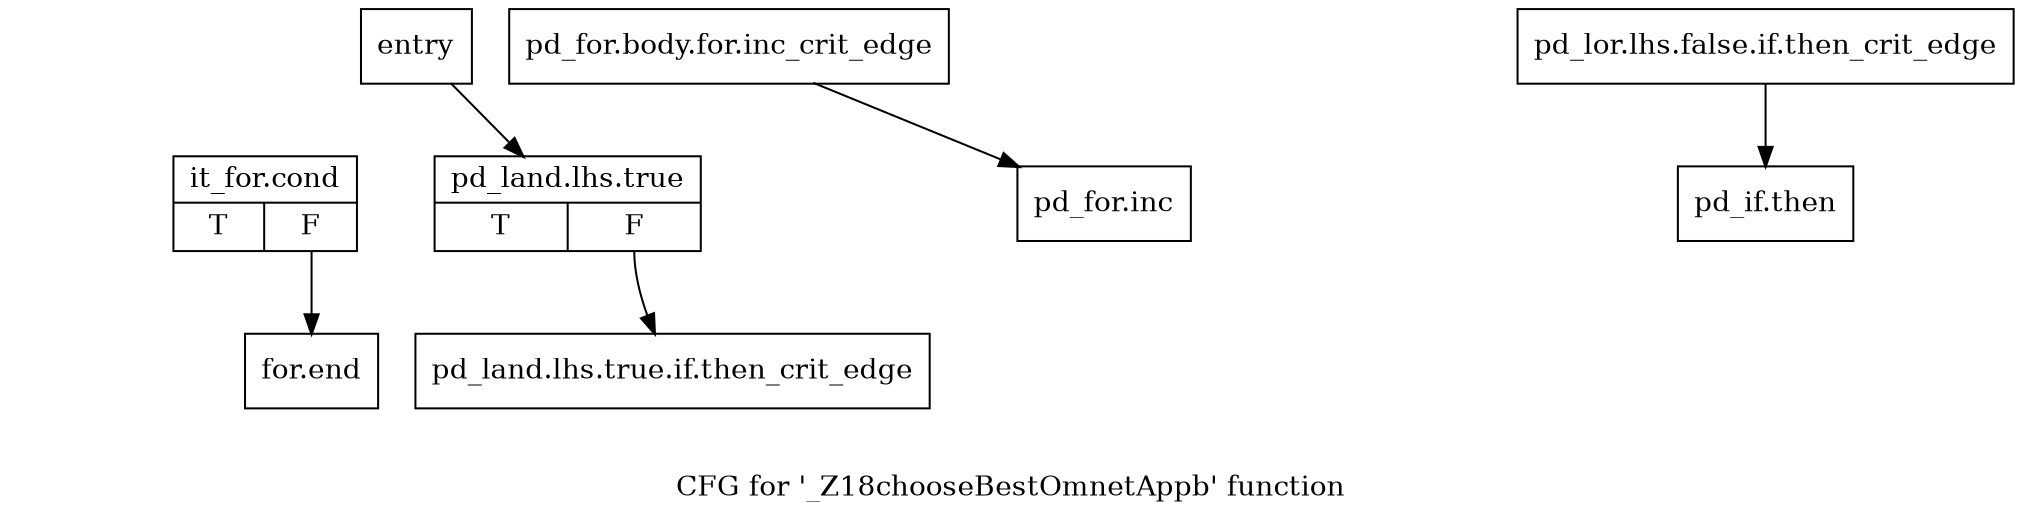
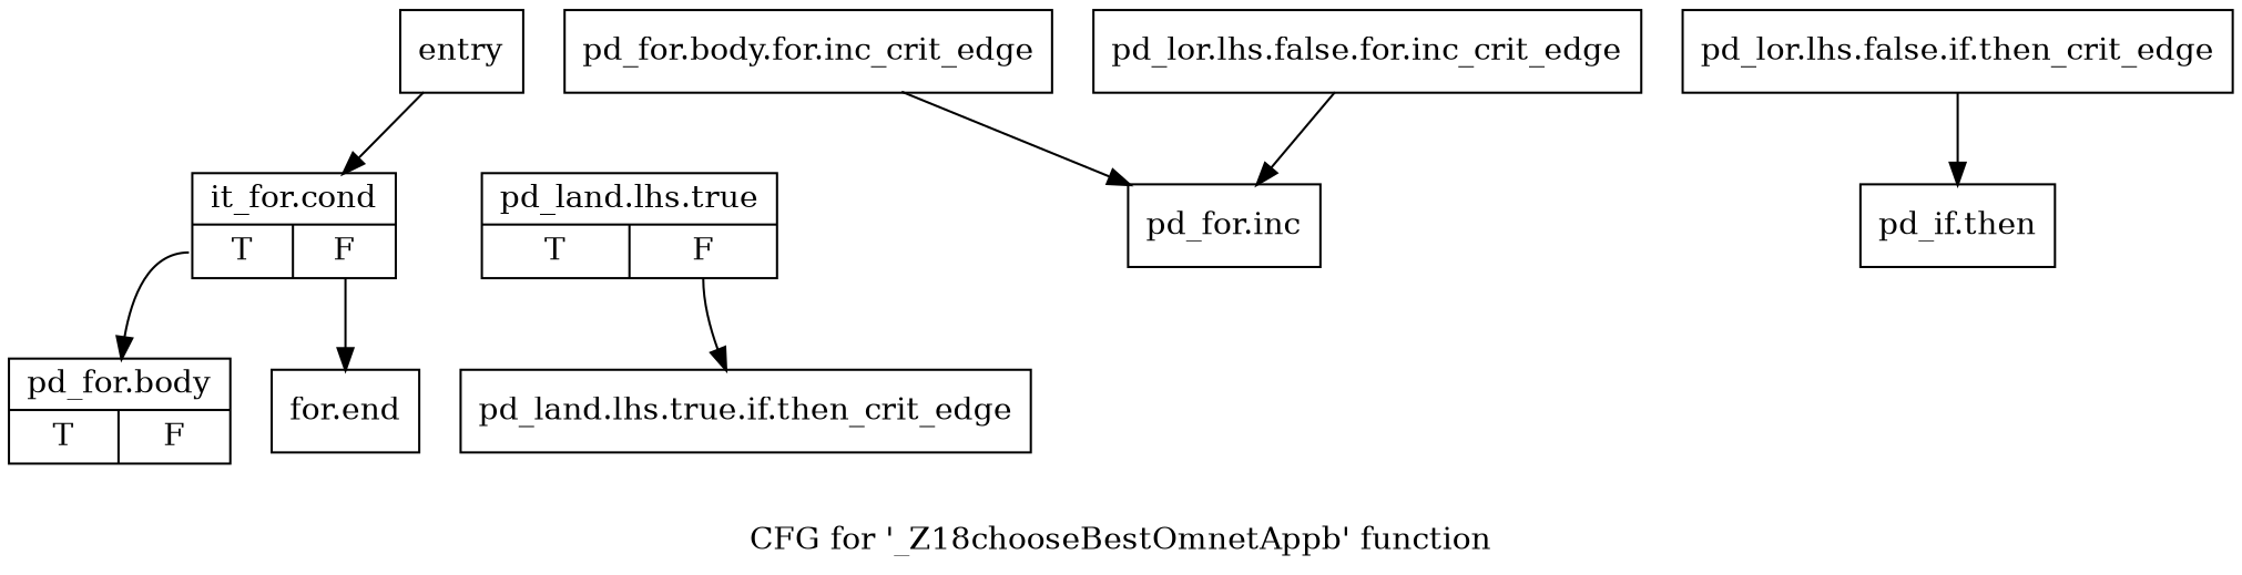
  digraph {
    label="CFG for '_Z18chooseBestOmnetAppb' function"
    node [shape=record]
    n1 [label="{entry}"]
    n2 [label="{it_for.cond|{<s0>T|<s1>F}}"]
+   n3 [label="{pd_for.body|{<s0>T|<s1>F}}"]
    n4 [label="{for.end}"]
    n5 [label="{pd_land.lhs.true|{<s0>T|<s1>F}}"]
    n6 [label="{pd_land.lhs.true.if.then_crit_edge}"]
    n7 [label="{pd_for.body.for.inc_crit_edge}"]
    n8 [label="{pd_for.inc}"]
    n9 [label="{pd_lor.lhs.false.if.then_crit_edge}"]
    n10 [label="{pd_if.then}"]
-   n1 -> n5
+   n11 [label="{pd_lor.lhs.false.for.inc_crit_edge}"]
+   n1 -> n2
+   n2 -> n3 [tailport=s0]
    n2 -> n4 [tailport=s1]
    n5 -> n6 [tailport=s1]
    n7 -> n8
    n9 -> n10
+   n11 -> n8
  }
